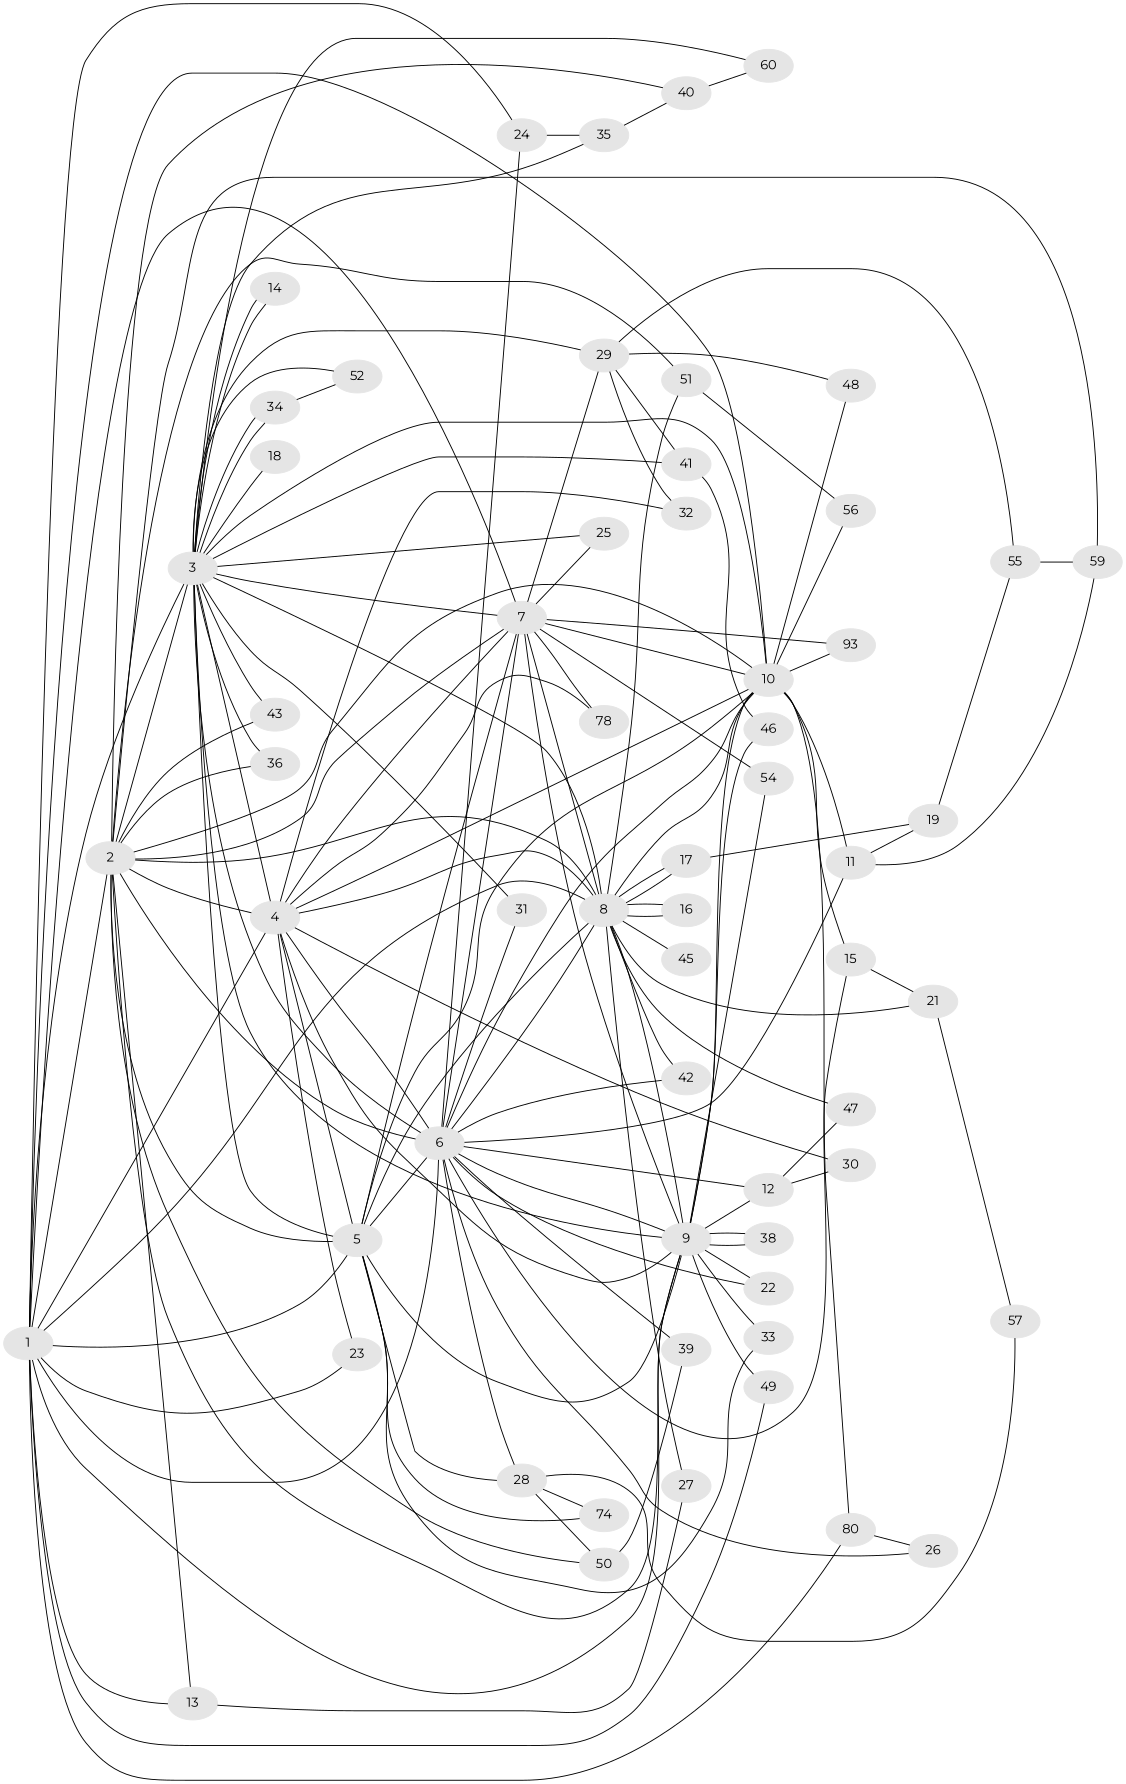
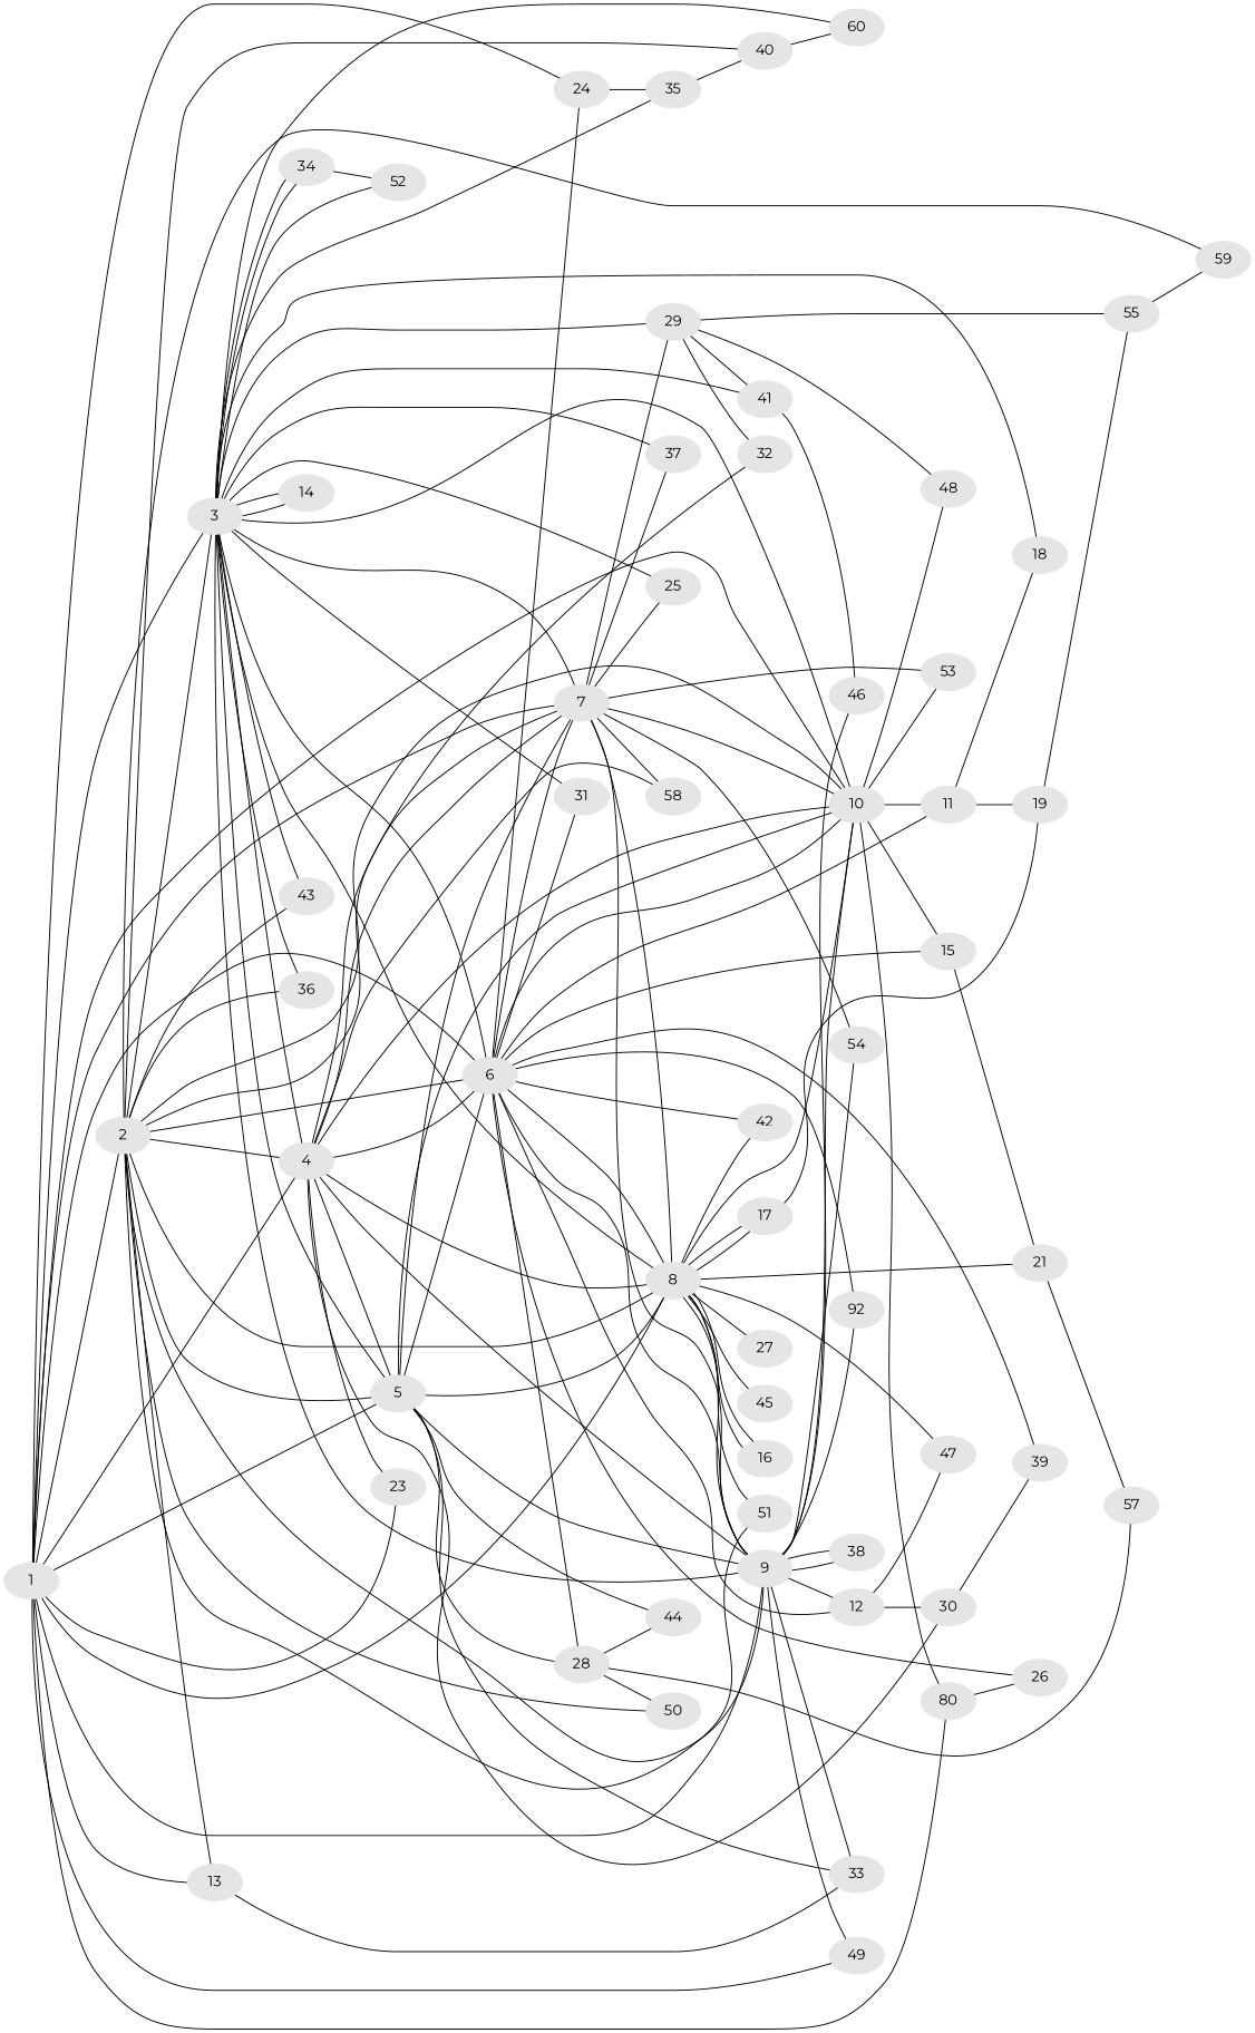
  graph {
    fontname=Montserrat
    rankdir=LR
    node [color=gray90 fontname=Montserrat style=filled]
    edge [fontname=Montserrat]
    1
    2
    3
    4
    5
    6
    7
    8
    9
    10
    13
    n12 [label=80]
    23
    24
    49
    36
    40
    43
    50
    51
    59
    14
    18
    25
    29
    31
    34
    35
+   37
    41
    52
    60
    30
    32
-   58 [label=78]
+   58
    28
    33
-   44 [label=74]
+   44
    11
    12
    15
-   22
+   22 [label=92]
    26
    39
    42
-   53 [label=93]
+   53
    54
    16
    17
    21
    27
    45
    47
    38
    46
    48
-   56
    55
    57
    19
    1 -- 2
    1 -- 3
    1 -- 4
    1 -- 5
    1 -- 6
    1 -- 7
    1 -- 8
    1 -- 9
    1 -- 10
    1 -- 13
    1 -- n12
    1 -- 23
    1 -- 24
    1 -- 49
    2 -- 3
    2 -- 4
    2 -- 5
    2 -- 6
    2 -- 7
    2 -- 8
    2 -- 9
    2 -- 10
    2 -- 13
    2 -- 36
    2 -- 40
    2 -- 43
    2 -- 50
    2 -- 51
    2 -- 59
    3 -- 4
    3 -- 5
    3 -- 6
    3 -- 7
    3 -- 8
    3 -- 9
    3 -- 10
    3 -- 36
    3 -- 43
    3 -- 14
    3 -- 14
    3 -- 18
    3 -- 25
    3 -- 29
    3 -- 31
    3 -- 34
    3 -- 34
    3 -- 35
+   3 -- 37
    3 -- 41
    3 -- 52
    3 -- 60
    4 -- 5
    4 -- 6
    4 -- 7
    4 -- 8
    4 -- 9
    4 -- 10
    4 -- 23
    4 -- 30
    4 -- 32
    4 -- 58
    5 -- 6
    5 -- 7
    5 -- 8
    5 -- 9
    5 -- 10
    5 -- 28
    5 -- 33
    5 -- 44
    6 -- 7
    6 -- 8
    6 -- 9
    6 -- 10
    6 -- 24
    6 -- 31
    6 -- 28
    6 -- 11
    6 -- 12
    6 -- 15
    6 -- 22
    6 -- 26
    6 -- 39
    6 -- 42
    7 -- 8
    7 -- 9
    7 -- 10
    7 -- 25
    7 -- 29
+   7 -- 37
    7 -- 58
    7 -- 53
    7 -- 54
    8 -- 9
    8 -- 10
    8 -- 51
    8 -- 42
    8 -- 16
    8 -- 16
    8 -- 17
    8 -- 17
    8 -- 21
    8 -- 27
    8 -- 45
    8 -- 47
    9 -- 10
    9 -- 49
    9 -- 33
    9 -- 12
    9 -- 22
    9 -- 54
    9 -- 38
    9 -- 38
    9 -- 46
    10 -- n12
    10 -- 11
    10 -- 15
    10 -- 53
    10 -- 48
-   10 -- 56
-   13 -- 27
+   13 -- 33
    n12 -- 26
    24 -- 35
    40 -- 60
-   51 -- 56
    29 -- 41
    29 -- 32
    29 -- 48
    29 -- 55
    34 -- 52
    35 -- 40
    41 -- 46
-   50 -- 39
+   30 -- 39
    28 -- 50
    28 -- 44
    28 -- 57
-   11 -- 59
+   11 -- 18
    11 -- 19
    12 -- 30
    12 -- 47
    15 -- 21
    17 -- 19
    21 -- 57
    55 -- 59
    19 -- 55
  }
